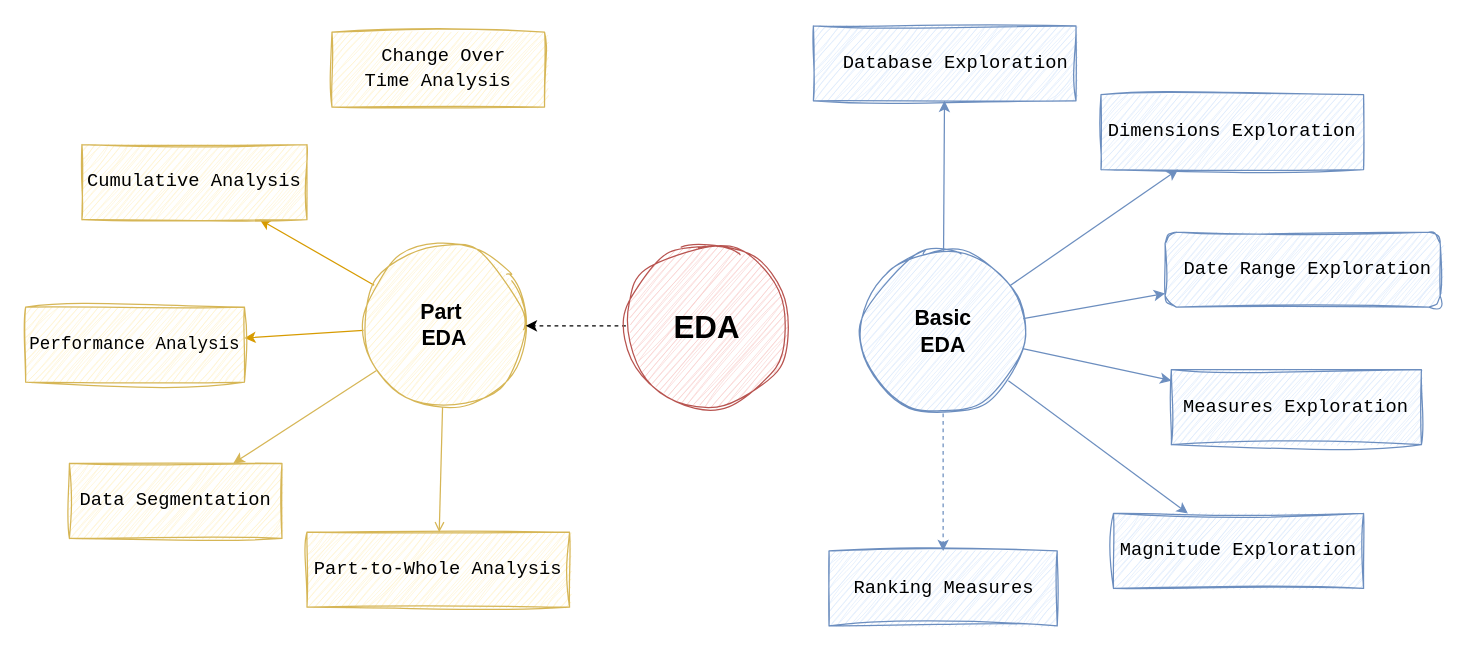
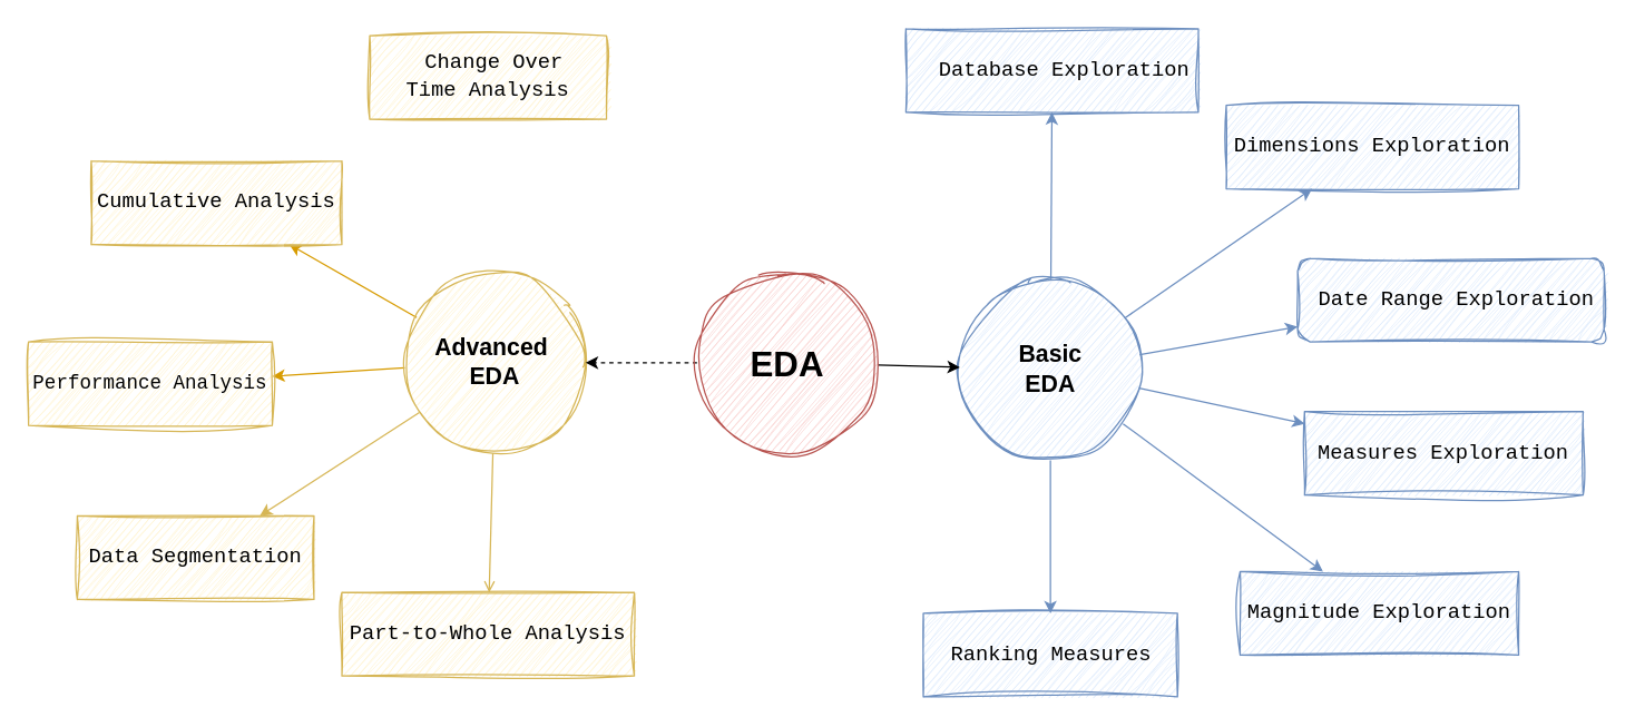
  <mxCell id="0" />
  <mxCell id="1" parent="0" />
  <mxCell id="2" value="" style="edgeStyle=none;html=1;fillColor=#ffe6cc;strokeColor=#d79b00;" parent="1" source="6" target="8" edge="1"><mxGeometry relative="1" as="geometry" /></mxCell>
  <mxCell id="3" value="" style="edgeStyle=none;html=1;fillColor=#ffe6cc;strokeColor=#d79b00;" parent="1" source="6" target="9" edge="1"><mxGeometry relative="1" as="geometry" /></mxCell>
  <mxCell id="4" value="" style="edgeStyle=none;html=1;fillColor=#fff2cc;strokeColor=#d6b656;" parent="1" source="6" target="10" edge="1"><mxGeometry relative="1" as="geometry" /></mxCell>
  <mxCell id="5" value="" style="edgeStyle=none;html=1;fillColor=#fff2cc;strokeColor=#d6b656;endArrow=open;" parent="1" source="6" target="11" edge="1"><mxGeometry relative="1" as="geometry" /></mxCell>
- <mxCell id="6" value="&lt;b&gt;&lt;font style=&quot;font-size: 17px;&quot;&gt;Part&amp;nbsp;&lt;/font&gt;&lt;/b&gt;&lt;div&gt;&lt;b&gt;&lt;font style=&quot;font-size: 17px;&quot;&gt;EDA&lt;/font&gt;&lt;/b&gt;&lt;/div&gt;" style="ellipse;whiteSpace=wrap;html=1;aspect=fixed;sketch=1;curveFitting=1;jiggle=2;fillColor=#fff2cc;strokeColor=#d6b656;" parent="1" vertex="1"><mxGeometry x="290" y="195" width="130" height="130" as="geometry" /></mxCell>
+ <mxCell id="6" value="&lt;b&gt;&lt;font style=&quot;font-size: 17px;&quot;&gt;Advanced&amp;nbsp;&lt;/font&gt;&lt;/b&gt;&lt;div&gt;&lt;b&gt;&lt;font style=&quot;font-size: 17px;&quot;&gt;EDA&lt;/font&gt;&lt;/b&gt;&lt;/div&gt;" style="ellipse;whiteSpace=wrap;html=1;aspect=fixed;sketch=1;curveFitting=1;jiggle=2;fillColor=#fff2cc;strokeColor=#d6b656;" parent="1" vertex="1"><mxGeometry x="290" y="195" width="130" height="130" as="geometry" /></mxCell>
  <mxCell id="7" value="&lt;div style=&quot;font-family: Consolas, &amp;quot;Courier New&amp;quot;, monospace; line-height: 19px; white-space: pre;&quot;&gt;&lt;span&gt;&lt;font style=&quot;font-size: 15px; color: rgb(0, 0, 0);&quot;&gt;&amp;nbsp;Change Over&lt;/font&gt;&lt;/span&gt;&lt;/div&gt;&lt;div style=&quot;font-family: Consolas, &amp;quot;Courier New&amp;quot;, monospace; line-height: 19px; white-space: pre;&quot;&gt;&lt;span&gt;&lt;font style=&quot;font-size: 15px; color: rgb(0, 0, 0);&quot;&gt; Time Analysis &lt;/font&gt;&lt;/span&gt;&lt;/div&gt;" style="whiteSpace=wrap;html=1;fillColor=#fff2cc;strokeColor=#d6b656;sketch=1;curveFitting=1;jiggle=2;" parent="1" vertex="1"><mxGeometry x="265" y="25" width="170" height="60" as="geometry" /></mxCell>
  <mxCell id="8" value="&lt;div style=&quot;font-family: Consolas, &amp;quot;Courier New&amp;quot;, monospace; line-height: 19px; white-space: pre;&quot;&gt;&lt;span&gt;&lt;font style=&quot;font-size: 15px; color: rgb(0, 0, 0);&quot;&gt;Cumulative Analysis&lt;/font&gt;&lt;/span&gt;&lt;/div&gt;" style="whiteSpace=wrap;html=1;fillColor=#fff2cc;strokeColor=#d6b656;sketch=1;curveFitting=1;jiggle=2;align=center;verticalAlign=middle;fontFamily=Helvetica;fontSize=12;fontColor=default;" parent="1" vertex="1"><mxGeometry x="65" y="115" width="180" height="60" as="geometry" /></mxCell>
  <mxCell id="9" value="&lt;div style=&quot;font-family: Consolas, &amp;quot;Courier New&amp;quot;, monospace; font-size: 14px; line-height: 19px; white-space: pre;&quot;&gt;&lt;span&gt;&lt;font style=&quot;color: rgb(0, 0, 0);&quot;&gt;Performance Analysis&lt;/font&gt;&lt;/span&gt;&lt;/div&gt;" style="whiteSpace=wrap;html=1;fillColor=#fff2cc;strokeColor=#d6b656;sketch=1;curveFitting=1;jiggle=2;align=center;verticalAlign=middle;fontFamily=Helvetica;fontSize=12;fontColor=default;" parent="1" vertex="1"><mxGeometry x="20" y="245" width="175" height="60" as="geometry" /></mxCell>
  <mxCell id="10" value="&lt;div style=&quot;font-family: Consolas, &amp;quot;Courier New&amp;quot;, monospace; line-height: 19px; white-space: pre;&quot;&gt;&lt;span&gt;&lt;font style=&quot;font-size: 15px; color: rgb(0, 0, 0);&quot;&gt;Data Segmentation&lt;/font&gt;&lt;/span&gt;&lt;/div&gt;" style="whiteSpace=wrap;html=1;fillColor=#fff2cc;strokeColor=#d6b656;sketch=1;curveFitting=1;jiggle=2;align=center;verticalAlign=middle;fontFamily=Helvetica;fontSize=12;fontColor=default;" parent="1" vertex="1"><mxGeometry x="55" y="370" width="170" height="60" as="geometry" /></mxCell>
  <mxCell id="11" value="&lt;div style=&quot;font-family: Consolas, &amp;quot;Courier New&amp;quot;, monospace; line-height: 19px; white-space: pre;&quot;&gt;&lt;span&gt;&lt;font style=&quot;font-size: 15px; color: rgb(0, 0, 0);&quot;&gt;Part-to-Whole Analysis&lt;/font&gt;&lt;/span&gt;&lt;/div&gt;" style="whiteSpace=wrap;html=1;fillColor=#fff2cc;strokeColor=#d6b656;sketch=1;curveFitting=1;jiggle=2;align=center;verticalAlign=middle;fontFamily=Helvetica;fontSize=12;" parent="1" vertex="1"><mxGeometry x="245" y="425" width="210" height="60" as="geometry" /></mxCell>
  <mxCell id="12" value="" style="edgeStyle=none;html=1;fillColor=#dae8fc;strokeColor=#6c8ebf;" edge="1" parent="1" source="18" target="19"><mxGeometry relative="1" as="geometry" /></mxCell>
  <mxCell id="13" value="" style="edgeStyle=none;html=1;fillColor=#dae8fc;strokeColor=#6c8ebf;" edge="1" parent="1" source="18" target="20"><mxGeometry relative="1" as="geometry" /></mxCell>
  <mxCell id="14" value="" style="edgeStyle=none;html=1;fillColor=#dae8fc;strokeColor=#6c8ebf;" edge="1" parent="1" source="18" target="21"><mxGeometry relative="1" as="geometry" /></mxCell>
  <mxCell id="15" value="" style="edgeStyle=none;html=1;fillColor=#dae8fc;strokeColor=#6c8ebf;" edge="1" parent="1" source="18" target="22"><mxGeometry relative="1" as="geometry" /></mxCell>
- <mxCell id="16" value="" style="edgeStyle=none;html=1;fillColor=#dae8fc;strokeColor=#6c8ebf;dashed=1;" edge="1" parent="1" source="18" target="23"><mxGeometry relative="1" as="geometry" /></mxCell>
+ <mxCell id="16" value="" style="edgeStyle=none;html=1;fillColor=#dae8fc;strokeColor=#6c8ebf;" edge="1" parent="1" source="18" target="23"><mxGeometry relative="1" as="geometry" /></mxCell>
  <mxCell id="17" value="" style="edgeStyle=none;html=1;fontFamily=Helvetica;fontSize=12;fontColor=default;fillColor=#dae8fc;strokeColor=#6c8ebf;" edge="1" parent="1" source="18" target="24"><mxGeometry relative="1" as="geometry" /></mxCell>
  <mxCell id="18" value="&lt;b&gt;&lt;font style=&quot;font-size: 17px;&quot;&gt;Basic&lt;/font&gt;&lt;/b&gt;&lt;div&gt;&lt;b&gt;&lt;font style=&quot;font-size: 17px;&quot;&gt;EDA&lt;/font&gt;&lt;/b&gt;&lt;/div&gt;" style="ellipse;whiteSpace=wrap;html=1;aspect=fixed;sketch=1;curveFitting=1;jiggle=2;fillColor=#dae8fc;strokeColor=#6c8ebf;" vertex="1" parent="1"><mxGeometry x="688.75" y="200" width="130" height="130" as="geometry" /></mxCell>
  <mxCell id="19" value="&lt;div style=&quot;font-family: Consolas, &amp;quot;Courier New&amp;quot;, monospace; line-height: 19px; white-space: pre;&quot;&gt;&lt;div style=&quot;line-height: 19px;&quot;&gt;&lt;span&gt;&lt;font style=&quot;font-size: 15px; color: rgb(0, 0, 0);&quot;&gt;&amp;nbsp; Database Exploration&lt;/font&gt;&lt;/span&gt;&lt;/div&gt;&lt;/div&gt;" style="whiteSpace=wrap;html=1;fillColor=#dae8fc;strokeColor=#6c8ebf;sketch=1;curveFitting=1;jiggle=2;" vertex="1" parent="1"><mxGeometry x="650" y="20" width="210" height="60" as="geometry" /></mxCell>
  <mxCell id="20" value="&lt;div style=&quot;font-family: Consolas, &amp;quot;Courier New&amp;quot;, monospace; line-height: 19px; white-space: pre;&quot;&gt;&lt;div style=&quot;line-height: 19px;&quot;&gt;&lt;span&gt;&lt;font style=&quot;font-size: 15px; color: rgb(0, 0, 0);&quot;&gt;Dimensions Exploration&lt;/font&gt;&lt;/span&gt;&lt;/div&gt;&lt;/div&gt;" style="whiteSpace=wrap;html=1;fillColor=#dae8fc;strokeColor=#6c8ebf;sketch=1;curveFitting=1;jiggle=2;align=center;verticalAlign=middle;fontFamily=Helvetica;fontSize=12;fontColor=default;" vertex="1" parent="1"><mxGeometry x="880" y="75" width="210" height="60" as="geometry" /></mxCell>
  <mxCell id="21" value="&lt;div style=&quot;font-family: Consolas, &amp;quot;Courier New&amp;quot;, monospace; line-height: 19px; white-space: pre;&quot;&gt;&lt;div style=&quot;line-height: 19px;&quot;&gt;&lt;font style=&quot;color: rgb(0, 0, 0); font-size: 15px;&quot;&gt;&amp;nbsp;Date Range Exploration&lt;/font&gt;&lt;/div&gt;&lt;/div&gt;" style="whiteSpace=wrap;html=1;fillColor=#dae8fc;strokeColor=#6c8ebf;sketch=1;curveFitting=1;jiggle=2;align=center;verticalAlign=middle;fontFamily=Helvetica;fontSize=12;rounded=1;" vertex="1" parent="1"><mxGeometry x="931.25" y="185" width="220" height="60" as="geometry" /></mxCell>
  <mxCell id="22" value="&lt;div style=&quot;font-family: Consolas, &amp;quot;Courier New&amp;quot;, monospace; line-height: 19px; white-space: pre;&quot;&gt;&lt;div style=&quot;line-height: 19px;&quot;&gt;&lt;span&gt;&lt;font style=&quot;font-size: 15px; color: rgb(0, 0, 0);&quot;&gt;Measures Exploration&lt;/font&gt;&lt;/span&gt;&lt;/div&gt;&lt;/div&gt;" style="whiteSpace=wrap;html=1;fillColor=#dae8fc;strokeColor=#6c8ebf;sketch=1;curveFitting=1;jiggle=2;align=center;verticalAlign=middle;fontFamily=Helvetica;fontSize=12;fontColor=default;" vertex="1" parent="1"><mxGeometry x="936.25" y="295" width="200" height="60" as="geometry" /></mxCell>
  <mxCell id="23" value="&lt;div style=&quot;font-family: Consolas, &amp;quot;Courier New&amp;quot;, monospace; line-height: 19px; white-space: pre;&quot;&gt;&lt;div style=&quot;line-height: 19px;&quot;&gt;&lt;span&gt;&lt;font style=&quot;font-size: 15px; color: rgb(0, 0, 0);&quot;&gt;Ranking Measures&lt;/font&gt;&lt;/span&gt;&lt;/div&gt;&lt;/div&gt;" style="whiteSpace=wrap;html=1;fillColor=#dae8fc;strokeColor=#6c8ebf;sketch=1;curveFitting=1;jiggle=2;align=center;verticalAlign=middle;fontFamily=Helvetica;fontSize=12;" vertex="1" parent="1"><mxGeometry x="662.5" y="440" width="182.5" height="60" as="geometry" /></mxCell>
  <mxCell id="24" value="&lt;div style=&quot;font-family: Consolas, &amp;quot;Courier New&amp;quot;, monospace; line-height: 19px; white-space: pre;&quot;&gt;&lt;span&gt;&lt;font style=&quot;font-size: 15px; color: rgb(0, 0, 0);&quot;&gt;Magnitude Exploration&lt;/font&gt;&lt;/span&gt;&lt;/div&gt;" style="whiteSpace=wrap;html=1;fillColor=#dae8fc;strokeColor=#6c8ebf;sketch=1;curveFitting=1;jiggle=2;" vertex="1" parent="1"><mxGeometry x="890" y="410" width="200" height="60" as="geometry" /></mxCell>
+ <mxCell id="25" style="edgeStyle=none;html=1;fontFamily=Helvetica;fontSize=12;fontColor=default;" edge="1" parent="1" source="27" target="18"><mxGeometry relative="1" as="geometry" /></mxCell>
  <mxCell id="26" style="edgeStyle=none;html=1;fontFamily=Helvetica;fontSize=12;fontColor=default;dashed=1;" edge="1" parent="1" source="27" target="6"><mxGeometry relative="1" as="geometry" /></mxCell>
  <mxCell id="27" value="&lt;div&gt;&lt;b&gt;&lt;font style=&quot;font-size: 25px;&quot;&gt;EDA&lt;/font&gt;&lt;/b&gt;&lt;/div&gt;" style="ellipse;whiteSpace=wrap;html=1;aspect=fixed;sketch=1;curveFitting=1;jiggle=2;fillColor=#f8cecc;strokeColor=#b85450;" vertex="1" parent="1"><mxGeometry x="500" y="195" width="130" height="130" as="geometry" /></mxCell>
